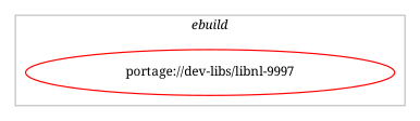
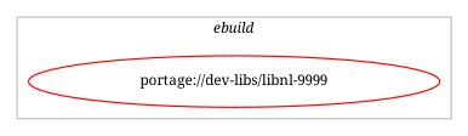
  digraph {
    compound=true
    concentrate=true
    fontname="Noto Serif"
    fontsize=10
    newrank=true
    rankdir=LR
    ranksep=1.5
-   n1 [color=red fontname="Noto Serif" fontsize=10 label="portage://dev-libs/libnl-9997" width=4]
+   n1 [color=red fontname="Noto Serif" fontsize=10 label="portage://dev-libs/libnl-9999" width=4]
    subgraph cluster_1 {
      color=gray
      label=<<i>ebuild</i>>
      n1
    }
    subgraph cluster_2 {
      color=gray
      label=<<i>dependencies</i>>
      subgraph cluster_3 {
        color=gray
        fillcolor="#eeeeee"
        label=<<i>compile</i>>
        style=filled
      }
      subgraph cluster_4 {
        color=gray
        fillcolor="#eeeeee"
        label=<<i>compile and run</i>>
        style=filled
      }
      subgraph cluster_5 {
        color=gray
        fillcolor="#eeeeee"
        label=<<i>run</i>>
        style=filled
      }
    }
    subgraph cluster_6 {
      color=gray
      label=<<i>candidates</i>>
      rank=same
    }
  }
